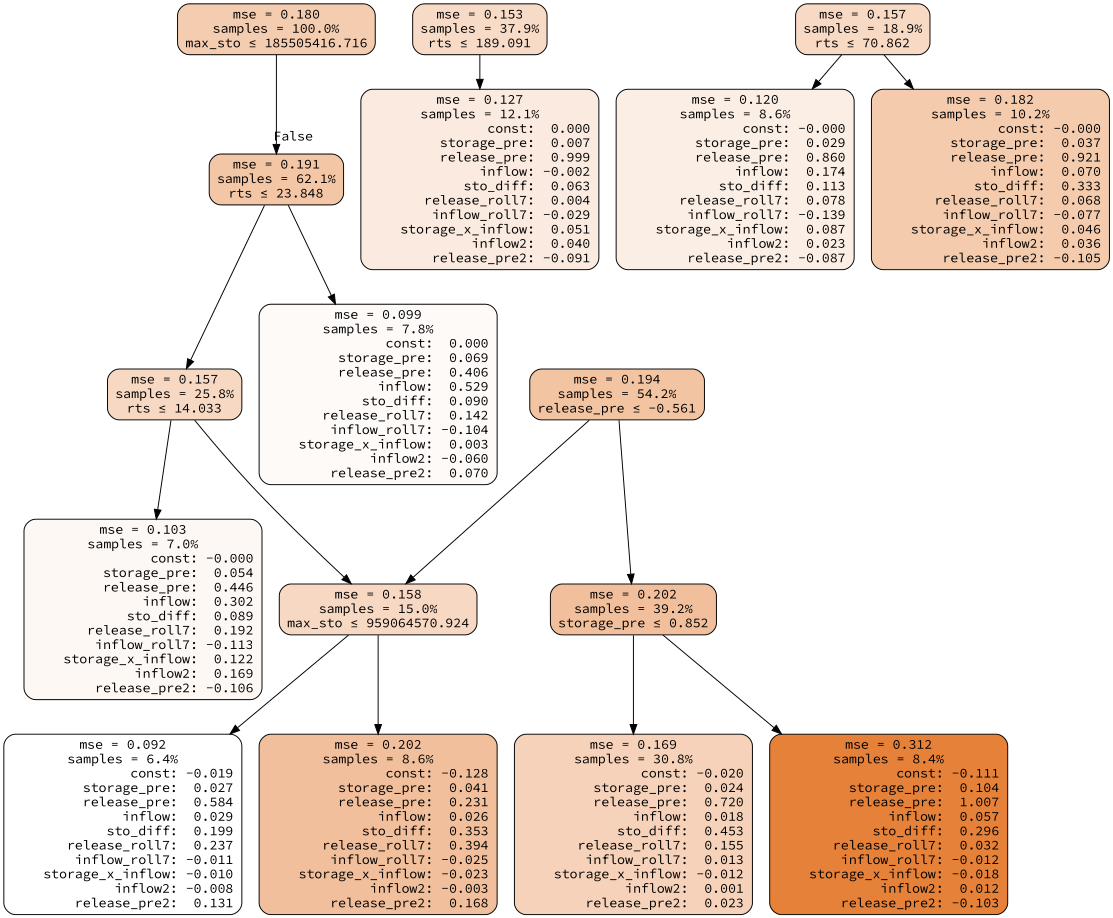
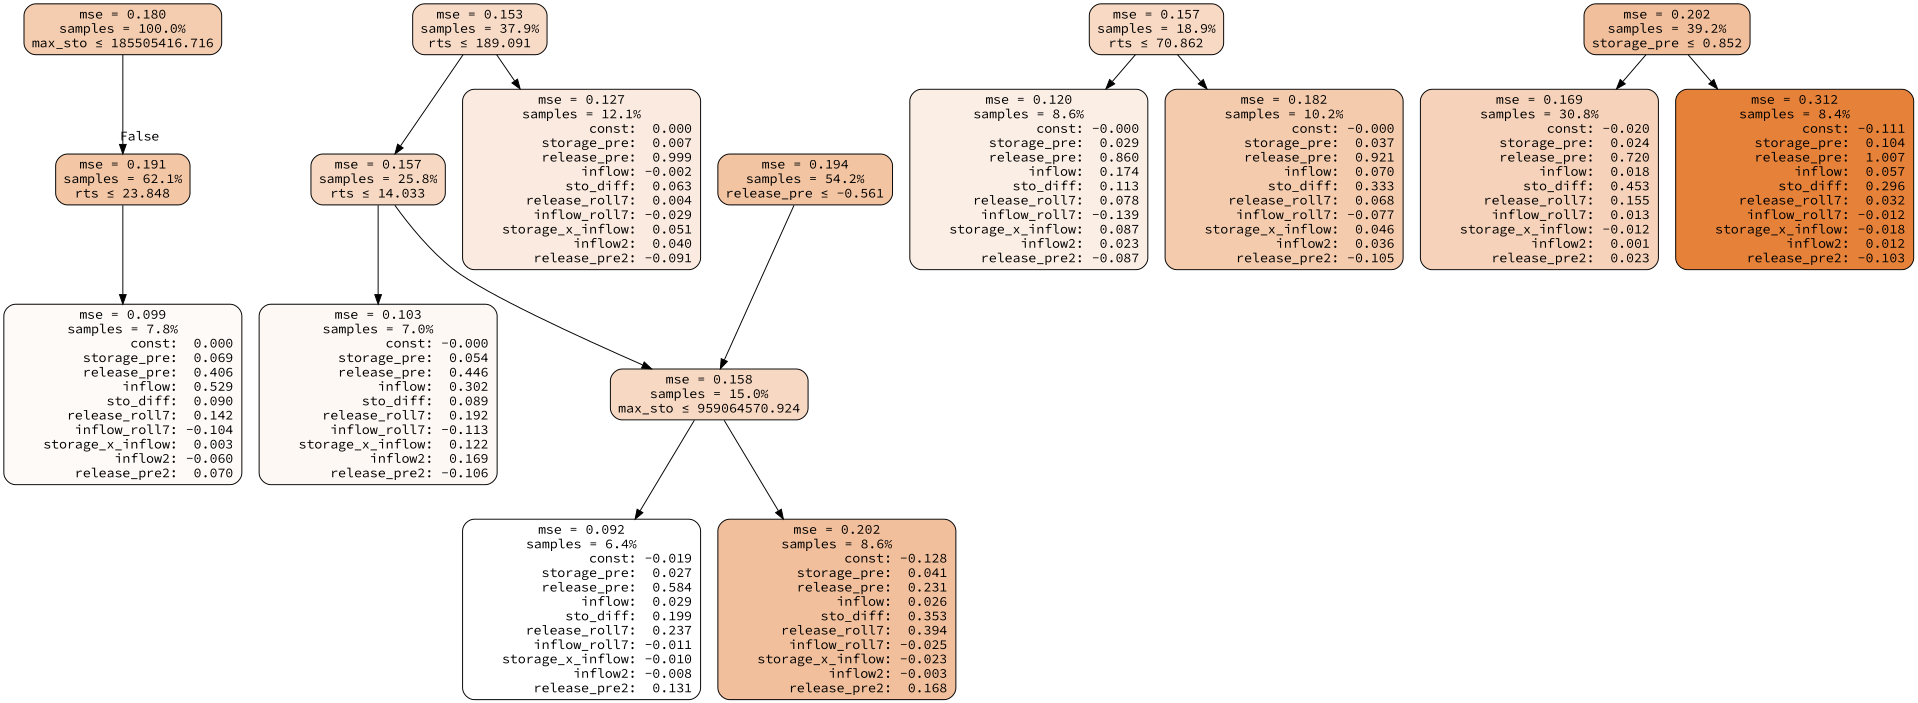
  digraph {
    fontname="Source Code Pro"
    node [color=black fillcolor="#f1bf9b" fontname="Source Code Pro" shape=rectangle style="filled, rounded"]
    edge [fontname="Source Code Pro"]
    n1 [fillcolor="#f4ccaf" label="mse = 0.180\nsamples = 100.0%\nmax_sto &le; 185505416.716"]
    n2 [fillcolor="#f3c6a5" label="mse = 0.191\nsamples = 62.1%\nrts &le; 23.848"]
    n3 [fillcolor="#f7dbc7" label="mse = 0.153\nsamples = 37.9%\nrts &le; 189.091"]
    n4 [fillcolor="#f7d9c3" label="mse = 0.157\nsamples = 25.8%\nrts &le; 14.033"]
    n5 [fillcolor="#faeadf" label="mse = 0.127\nsamples = 12.1%\n               const:  0.000\n         storage_pre:  0.007\n         release_pre:  0.999\n              inflow: -0.002\n            sto_diff:  0.063\n       release_roll7:  0.004\n        inflow_roll7: -0.029\n    storage_x_inflow:  0.051\n             inflow2:  0.040\n        release_pre2: -0.091"]
    n6 [fillcolor="#fefaf8" label="mse = 0.099\nsamples = 7.8%\n               const:  0.000\n         storage_pre:  0.069\n         release_pre:  0.406\n              inflow:  0.529\n            sto_diff:  0.090\n       release_roll7:  0.142\n        inflow_roll7: -0.104\n    storage_x_inflow:  0.003\n             inflow2: -0.060\n        release_pre2:  0.070"]
    n7 [fillcolor="#fdf8f4" label="mse = 0.103\nsamples = 7.0%\n               const: -0.000\n         storage_pre:  0.054\n         release_pre:  0.446\n              inflow:  0.302\n            sto_diff:  0.089\n       release_roll7:  0.192\n        inflow_roll7: -0.113\n    storage_x_inflow:  0.122\n             inflow2:  0.169\n        release_pre2: -0.106"]
    n8 [fillcolor="#f7d8c3" label="mse = 0.158\nsamples = 15.0%\nmax_sto &le; 959064570.924"]
    n9 [fillcolor="#f7d9c4" label="mse = 0.157\nsamples = 18.9%\nrts &le; 70.862"]
    n10 [fillcolor="#fbeee5" label="mse = 0.120\nsamples = 8.6%\n               const: -0.000\n         storage_pre:  0.029\n         release_pre:  0.860\n              inflow:  0.174\n            sto_diff:  0.113\n       release_roll7:  0.078\n        inflow_roll7: -0.139\n    storage_x_inflow:  0.087\n             inflow2:  0.023\n        release_pre2: -0.087"]
    n11 [fillcolor="#f4cbad" label="mse = 0.182\nsamples = 10.2%\n               const: -0.000\n         storage_pre:  0.037\n         release_pre:  0.921\n              inflow:  0.070\n            sto_diff:  0.333\n       release_roll7:  0.068\n        inflow_roll7: -0.077\n    storage_x_inflow:  0.046\n             inflow2:  0.036\n        release_pre2: -0.105"]
    n12 [fillcolor="#f2c4a2" label="mse = 0.194\nsamples = 54.2%\nrelease_pre &le; -0.561"]
    n13 [label="mse = 0.202\nsamples = 39.2%\nstorage_pre &le; 0.852"]
    n14 [fillcolor="#ffffff" label="mse = 0.092\nsamples = 6.4%\n               const: -0.019\n         storage_pre:  0.027\n         release_pre:  0.584\n              inflow:  0.029\n            sto_diff:  0.199\n       release_roll7:  0.237\n        inflow_roll7: -0.011\n    storage_x_inflow: -0.010\n             inflow2: -0.008\n        release_pre2:  0.131"]
    n15 [label="mse = 0.202\nsamples = 8.6%\n               const: -0.128\n         storage_pre:  0.041\n         release_pre:  0.231\n              inflow:  0.026\n            sto_diff:  0.353\n       release_roll7:  0.394\n        inflow_roll7: -0.025\n    storage_x_inflow: -0.023\n             inflow2: -0.003\n        release_pre2:  0.168"]
    n16 [fillcolor="#f5d2b9" label="mse = 0.169\nsamples = 30.8%\n               const: -0.020\n         storage_pre:  0.024\n         release_pre:  0.720\n              inflow:  0.018\n            sto_diff:  0.453\n       release_roll7:  0.155\n        inflow_roll7:  0.013\n    storage_x_inflow: -0.012\n             inflow2:  0.001\n        release_pre2:  0.023"]
    n17 [fillcolor="#e58139" label="mse = 0.312\nsamples = 8.4%\n               const: -0.111\n         storage_pre:  0.104\n         release_pre:  1.007\n              inflow:  0.057\n            sto_diff:  0.296\n       release_roll7:  0.032\n        inflow_roll7: -0.012\n    storage_x_inflow: -0.018\n             inflow2:  0.012\n        release_pre2: -0.103"]
    n1 -> n2 [headlabel=False labelangle=-45 labeldistance=2.5]
    n2 -> n6
-   n2 -> n4
+   n3 -> n4
    n3 -> n5
    n4 -> n7
    n4 -> n8
    n8 -> n14
    n8 -> n15
    n9 -> n10
    n9 -> n11
    n12 -> n8
-   n12 -> n13
    n13 -> n16
    n13 -> n17
  }
